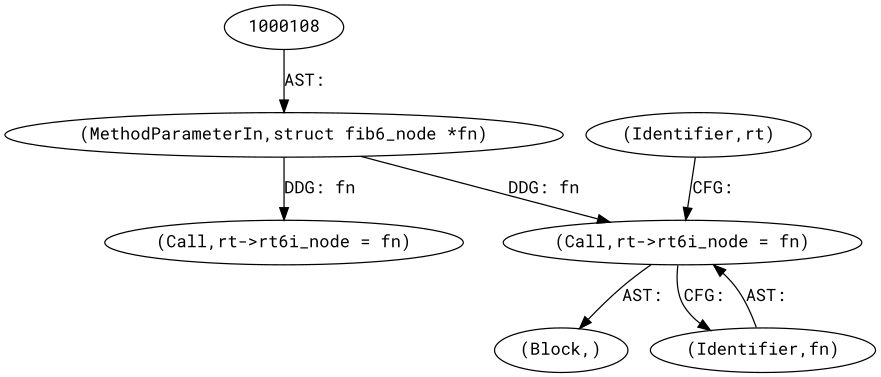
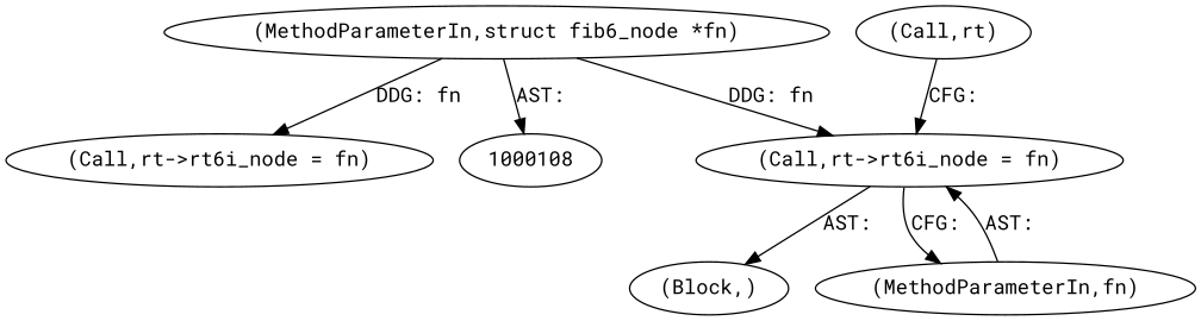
  digraph {
    fontname="Roboto Mono"
    node [fontname="Roboto Mono"]
    edge [fontname="Roboto Mono"]
    n1 [label="(Call,rt->rt6i_node = fn)"]
    n2 [label="(Block,)"]
-   n3 [label="(Identifier,fn)"]
+   n3 [label="(MethodParameterIn,fn)"]
    n4 [label="(MethodParameterIn,struct fib6_node *fn)"]
    n5 [label="(Call,rt->rt6i_node = fn)"]
    1000108
-   n7 [label="(Identifier,rt)"]
+   n7 [label="(Call,rt)"]
    n1 -> n2 [label="AST: "]
    n1 -> n3 [label="CFG: "]
    n3 -> n1 [label="AST: "]
    n4 -> n1 [label="DDG: fn"]
    n4 -> n5 [label="DDG: fn"]
-   1000108 -> n4 [label="AST: "]
+   n4 -> 1000108 [label="AST: "]
    n7 -> n1 [label="CFG: "]
  }
